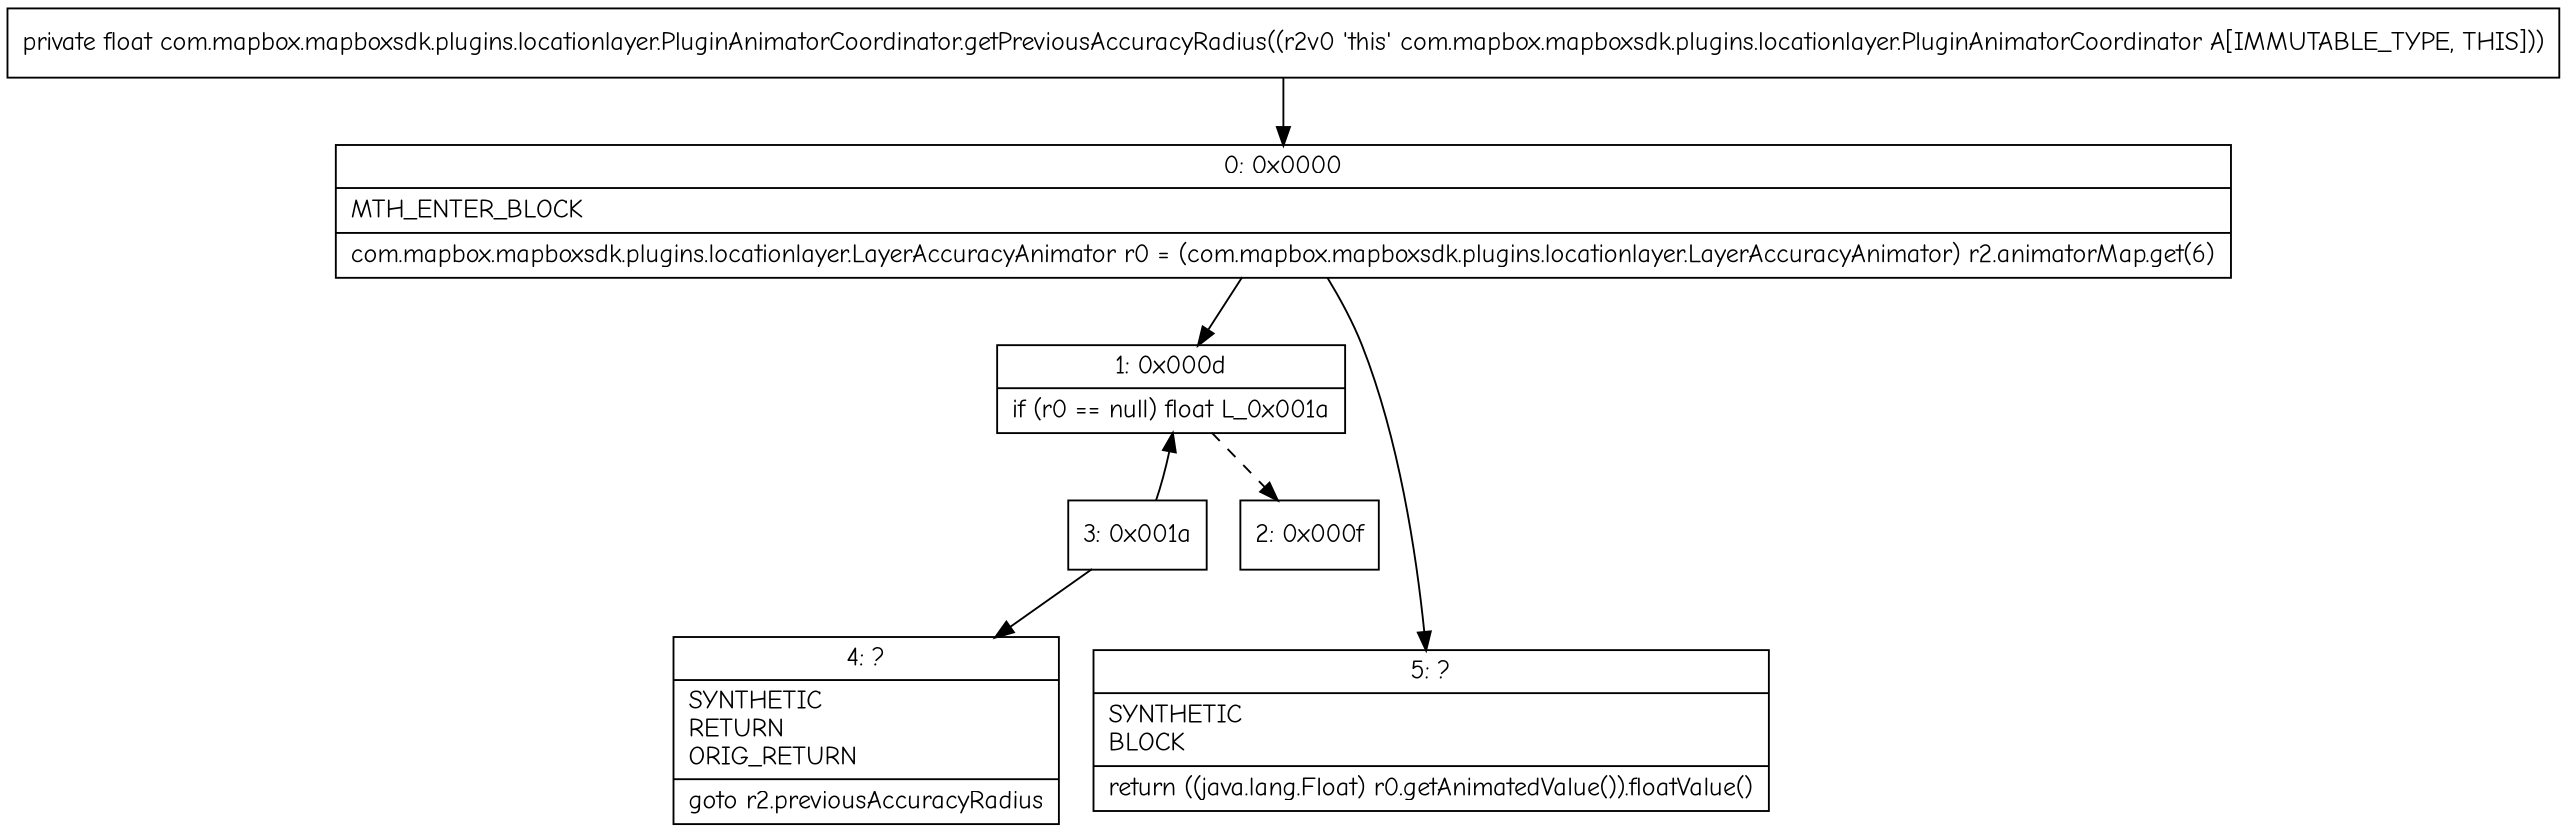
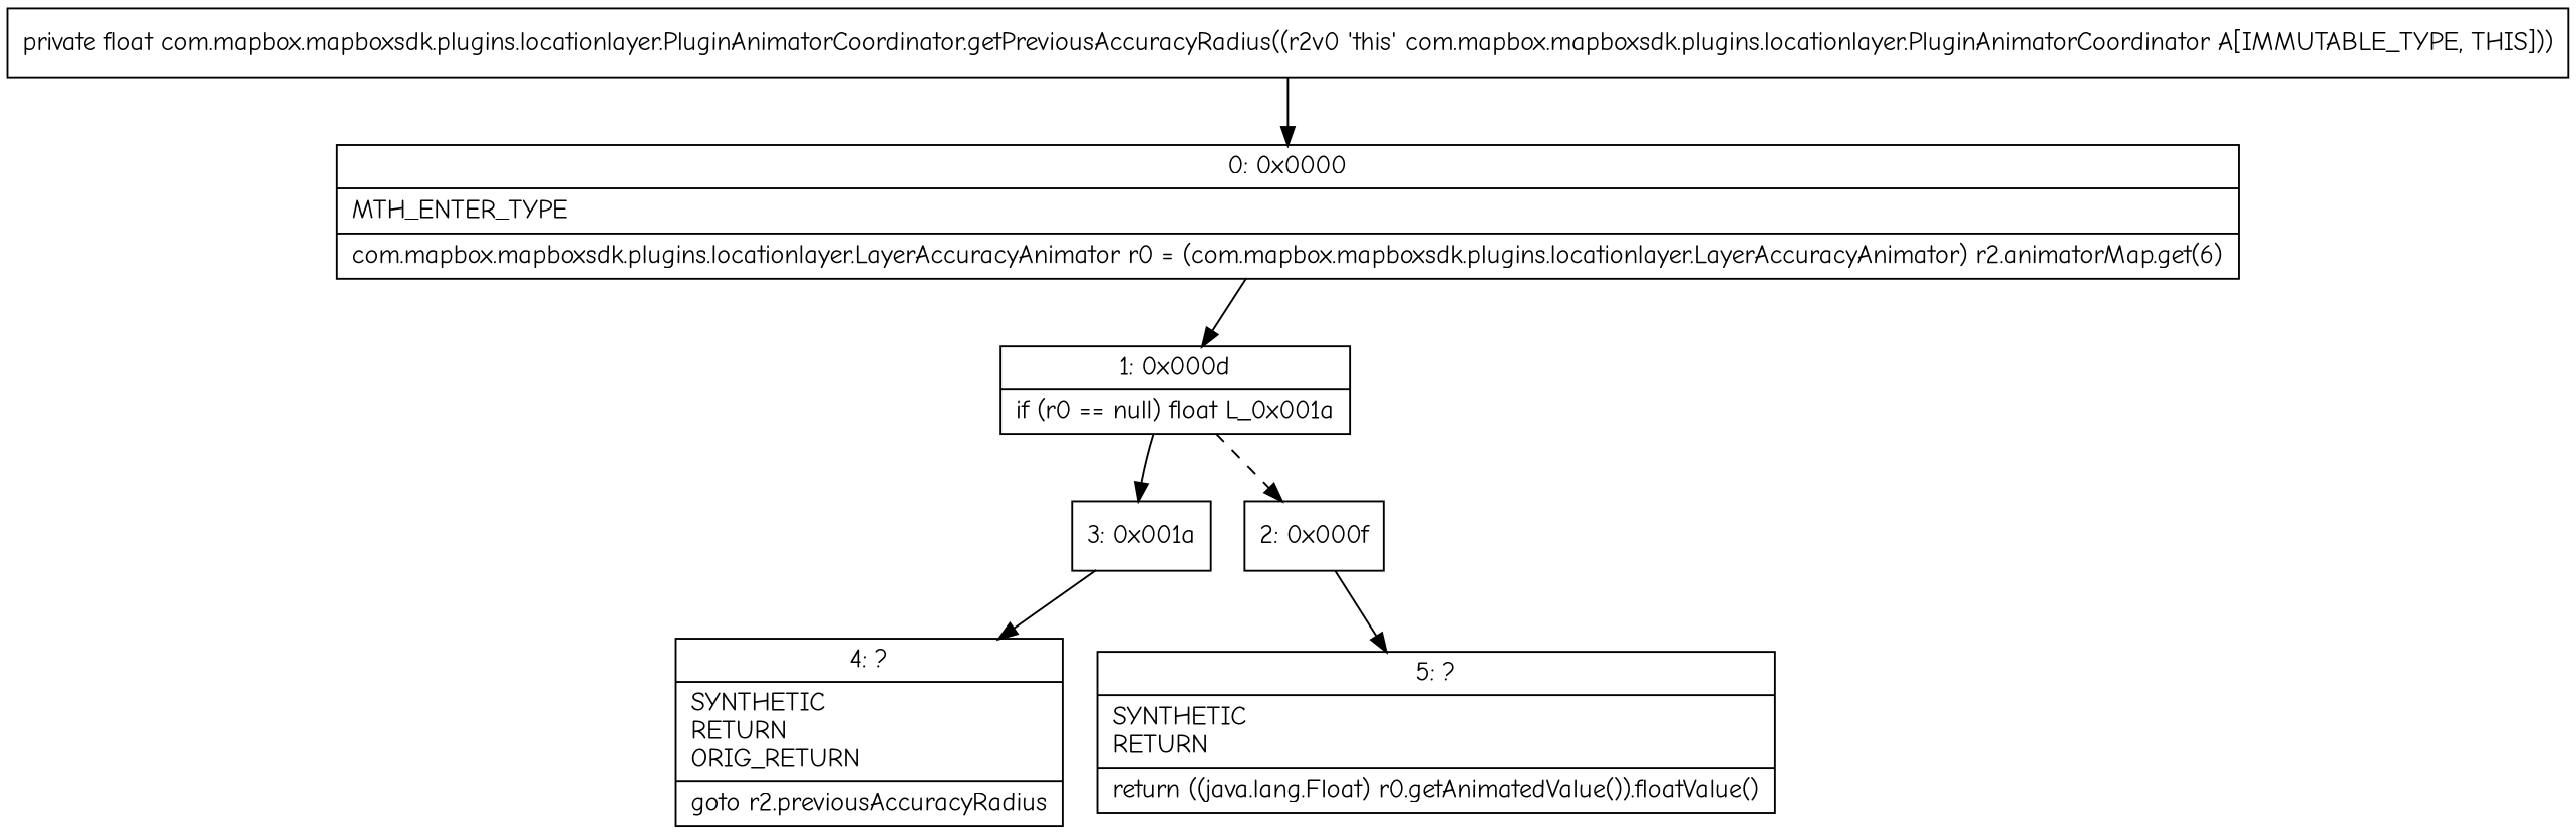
  digraph {
    fontname="Comic Neue"
    node [fontname="Comic Neue" shape=record]
    edge [fontname="Comic Neue"]
-   n1 [label="{0\:\ 0x0000|MTH_ENTER_BLOCK\l|com.mapbox.mapboxsdk.plugins.locationlayer.LayerAccuracyAnimator r0 = (com.mapbox.mapboxsdk.plugins.locationlayer.LayerAccuracyAnimator) r2.animatorMap.get(6)\l}"]
+   n1 [label="{0\:\ 0x0000|MTH_ENTER_TYPE\l|com.mapbox.mapboxsdk.plugins.locationlayer.LayerAccuracyAnimator r0 = (com.mapbox.mapboxsdk.plugins.locationlayer.LayerAccuracyAnimator) r2.animatorMap.get(6)\l}"]
    n2 [label="{1\:\ 0x000d|if (r0 == null) float L_0x001a\l}"]
    n3 [label="{2\:\ 0x000f}"]
    n4 [label="{3\:\ 0x001a}"]
-   n5 [label="{5\:\ ?|SYNTHETIC\lBLOCK\l|return ((java.lang.Float) r0.getAnimatedValue()).floatValue()\l}"]
+   n5 [label="{5\:\ ?|SYNTHETIC\lRETURN\l|return ((java.lang.Float) r0.getAnimatedValue()).floatValue()\l}"]
    n6 [label="{4\:\ ?|SYNTHETIC\lRETURN\lORIG_RETURN\l|goto r2.previousAccuracyRadius\l}"]
    n7 [label="{private float com.mapbox.mapboxsdk.plugins.locationlayer.PluginAnimatorCoordinator.getPreviousAccuracyRadius((r2v0 'this' com.mapbox.mapboxsdk.plugins.locationlayer.PluginAnimatorCoordinator A[IMMUTABLE_TYPE, THIS])) }"]
    n1 -> n2
    n2 -> n3 [style=dashed]
-   n4 -> n2
-   n1 -> n5
+   n2 -> n4
+   n3 -> n5
    n4 -> n6
    n7 -> n1
  }
